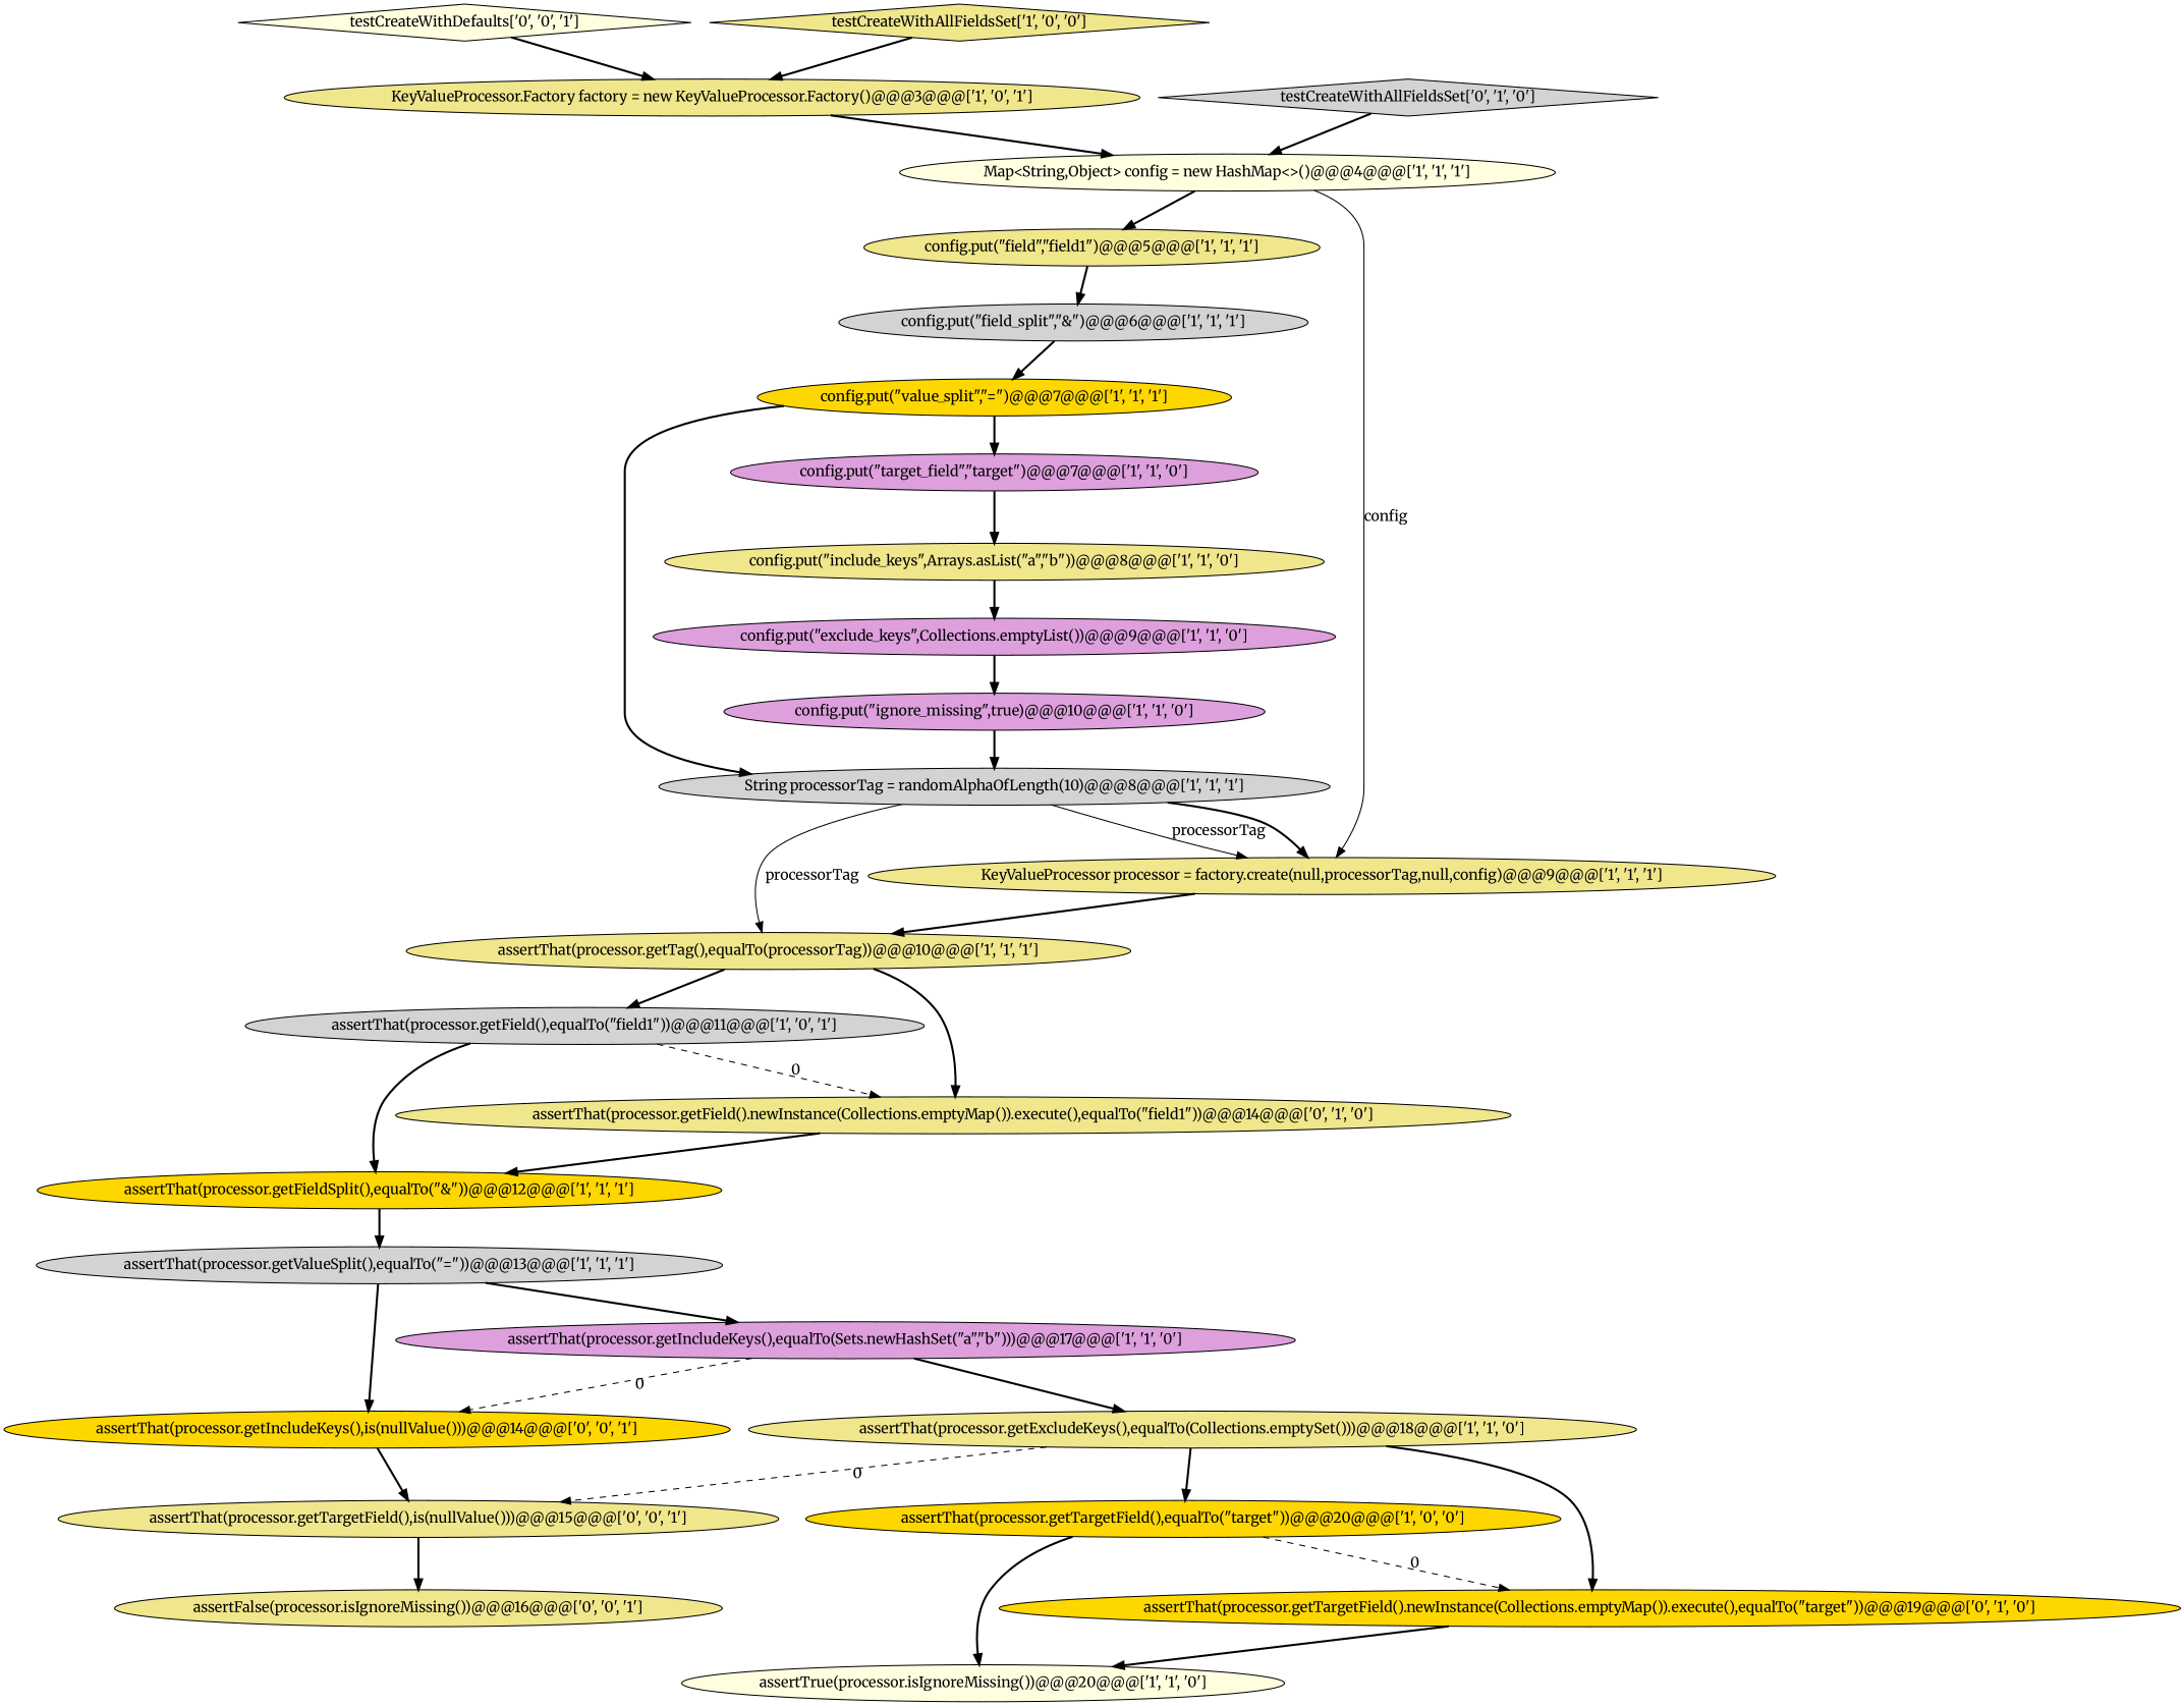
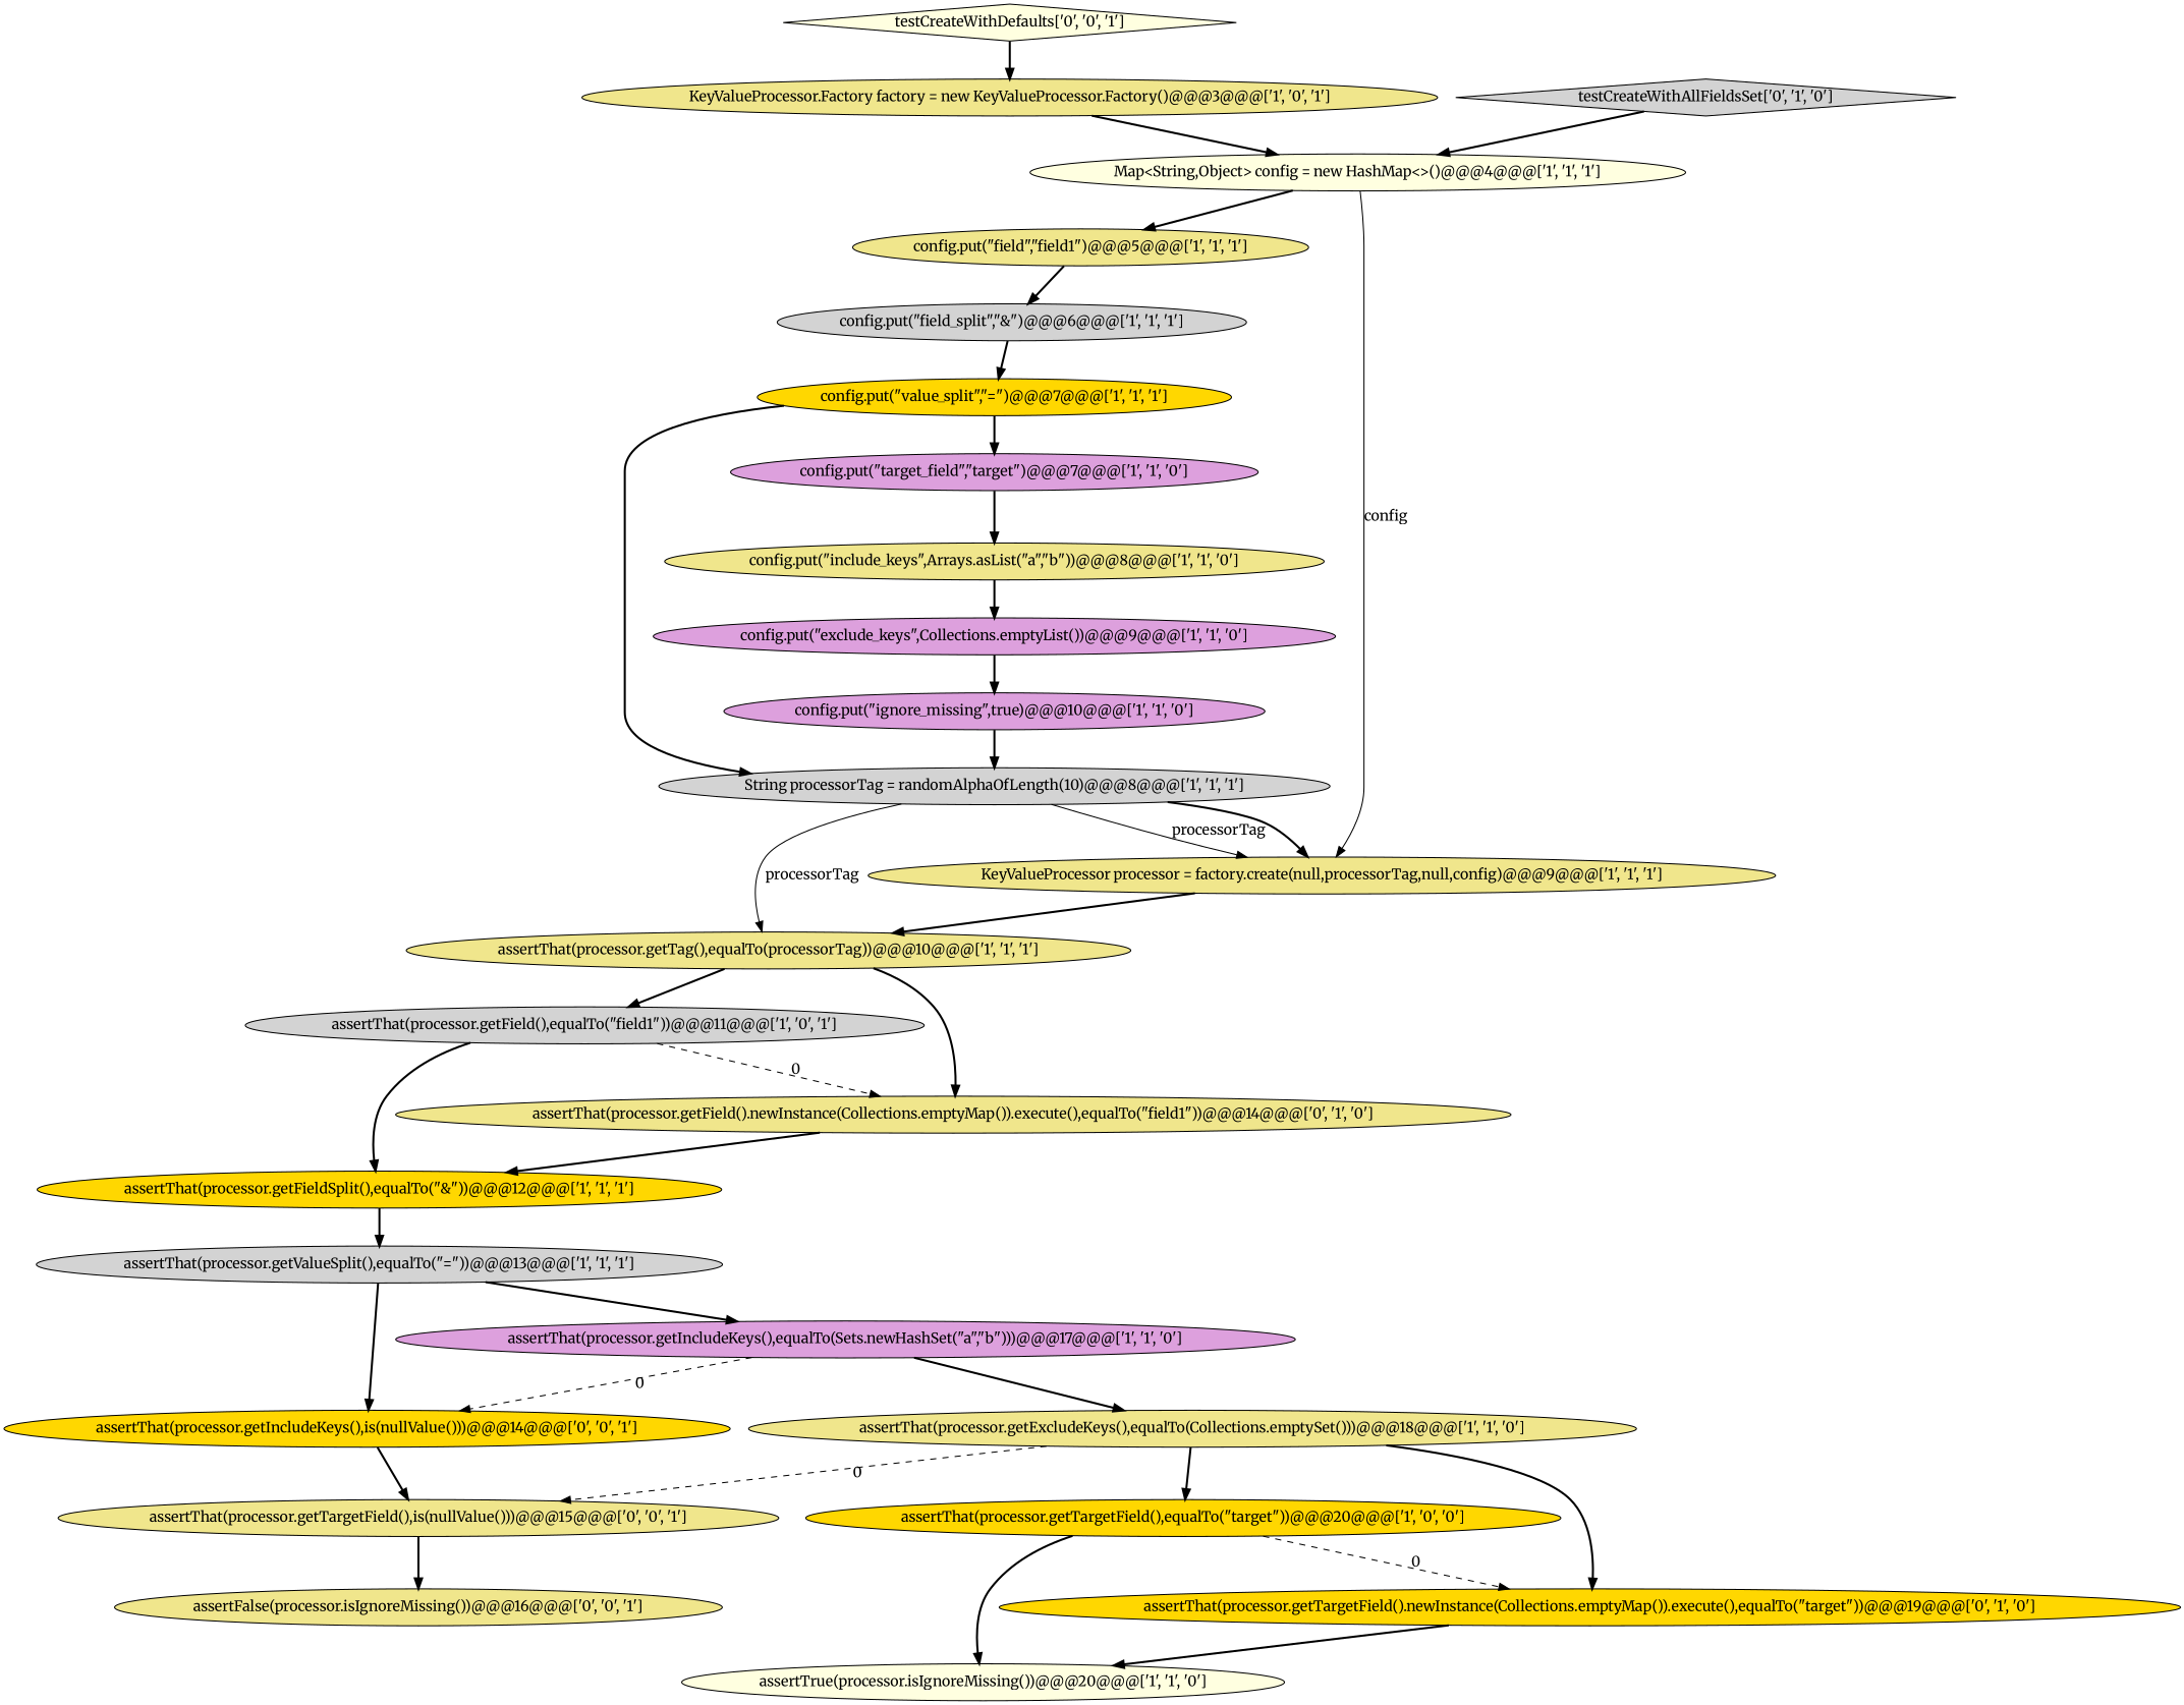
  digraph {
    fontname=Merriweather
    node [fillcolor=khaki shape=ellipse style=filled fontname=Merriweather]
    edge [style=bold fontname=Merriweather]
    n1 [fillcolor=lightyellow label="testCreateWithDefaults['0', '0', '1']" shape=diamond]
    n2 [label="KeyValueProcessor.Factory factory = new KeyValueProcessor.Factory()@@@3@@@['1', '0', '1']"]
    n3 [fillcolor=lightgrey label="String processorTag = randomAlphaOfLength(10)@@@8@@@['1', '1', '1']"]
    n4 [label="KeyValueProcessor processor = factory.create(null,processorTag,null,config)@@@9@@@['1', '1', '1']"]
    n5 [label="assertThat(processor.getTag(),equalTo(processorTag))@@@10@@@['1', '1', '1']"]
    n6 [fillcolor=lightyellow label="assertTrue(processor.isIgnoreMissing())@@@20@@@['1', '1', '0']"]
    n7 [fillcolor=plum label="config.put(\"target_field\",\"target\")@@@7@@@['1', '1', '0']"]
    n8 [label="config.put(\"include_keys\",Arrays.asList(\"a\",\"b\"))@@@8@@@['1', '1', '0']"]
    n9 [label="assertFalse(processor.isIgnoreMissing())@@@16@@@['0', '0', '1']"]
    n10 [fillcolor=lightyellow label="Map<String,Object> config = new HashMap<>()@@@4@@@['1', '1', '1']"]
    n11 [fillcolor=lightgrey label="config.put(\"field_split\",\"&\")@@@6@@@['1', '1', '1']"]
    n12 [fillcolor=gold label="config.put(\"value_split\",\"=\")@@@7@@@['1', '1', '1']"]
    n13 [label="assertThat(processor.getTargetField(),is(nullValue()))@@@15@@@['0', '0', '1']"]
    n14 [fillcolor=lightgrey label="assertThat(processor.getField(),equalTo(\"field1\"))@@@11@@@['1', '0', '1']"]
    n15 [label="assertThat(processor.getField().newInstance(Collections.emptyMap()).execute(),equalTo(\"field1\"))@@@14@@@['0', '1', '0']"]
    n16 [fillcolor=gold label="assertThat(processor.getFieldSplit(),equalTo(\"&\"))@@@12@@@['1', '1', '1']"]
    n17 [label="config.put(\"field\",\"field1\")@@@5@@@['1', '1', '1']"]
    n18 [fillcolor=lightgrey label="testCreateWithAllFieldsSet['0', '1', '0']" shape=diamond]
-   n19 [label="testCreateWithAllFieldsSet['1', '0', '0']" shape=diamond]
    n20 [fillcolor=gold label="assertThat(processor.getTargetField(),equalTo(\"target\"))@@@20@@@['1', '0', '0']"]
    n21 [fillcolor=gold label="assertThat(processor.getTargetField().newInstance(Collections.emptyMap()).execute(),equalTo(\"target\"))@@@19@@@['0', '1', '0']"]
    n22 [fillcolor=plum label="config.put(\"exclude_keys\",Collections.emptyList())@@@9@@@['1', '1', '0']"]
    n23 [fillcolor=plum label="config.put(\"ignore_missing\",true)@@@10@@@['1', '1', '0']"]
    n24 [fillcolor=lightgrey label="assertThat(processor.getValueSplit(),equalTo(\"=\"))@@@13@@@['1', '1', '1']"]
    n25 [fillcolor=gold label="assertThat(processor.getIncludeKeys(),is(nullValue()))@@@14@@@['0', '0', '1']"]
    n26 [fillcolor=plum label="assertThat(processor.getIncludeKeys(),equalTo(Sets.newHashSet(\"a\",\"b\")))@@@17@@@['1', '1', '0']"]
    n27 [label="assertThat(processor.getExcludeKeys(),equalTo(Collections.emptySet()))@@@18@@@['1', '1', '0']"]
    n1 -> n2
    n2 -> n10
    n3 -> n4 [label=processorTag style=solid]
    n3 -> n4
    n3 -> n5 [label=processorTag style=solid]
    n4 -> n5
    n5 -> n14
    n5 -> n15
    n7 -> n8
    n8 -> n22
    n10 -> n4 [label=config style=solid]
    n10 -> n17
    n11 -> n12
    n12 -> n3
    n12 -> n7
    n13 -> n9
    n14 -> n15 [label=0 style=dashed]
    n14 -> n16
    n15 -> n16
    n16 -> n24
    n17 -> n11
    n18 -> n10
-   n19 -> n2
    n20 -> n6
    n20 -> n21 [label=0 style=dashed]
    n21 -> n6
    n22 -> n23
    n23 -> n3
    n24 -> n25
    n24 -> n26
    n25 -> n13
    n26 -> n25 [label=0 style=dashed]
    n26 -> n27
    n27 -> n13 [label=0 style=dashed]
    n27 -> n20
    n27 -> n21
  }
